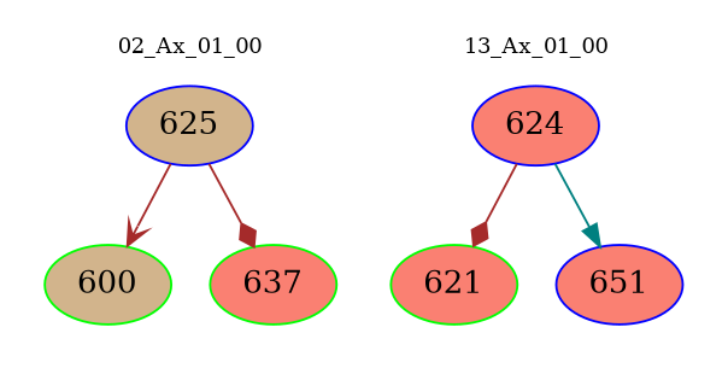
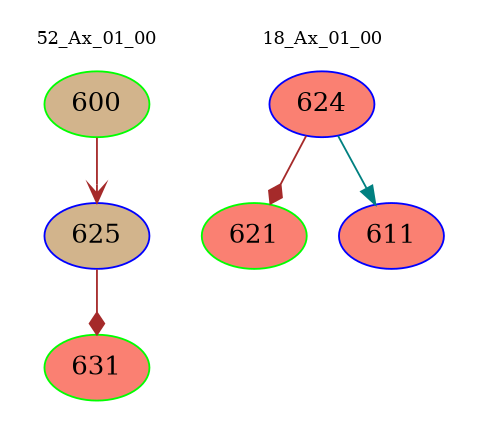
  digraph {
    node [color=blue fillcolor=salmon style=filled]
    edge [arrowhead=diamond color=brown]
    n1 [fillcolor=tan label=625]
    n2 [color=green fillcolor=tan label=600]
-   n3 [color=green label=637]
+   n3 [color=green label=631]
    n4 [label=624]
    n5 [color=green label=621]
-   n6 [label=651]
+   n6 [label=611]
    subgraph cluster_1 {
      color=white
      fontsize=10
-     label="02_Ax_01_00"
+     label="52_Ax_01_00"
      n1
      n2
      n3
    }
    subgraph cluster_2 {
      color=white
      fontsize=10
-     label="13_Ax_01_00"
+     label="18_Ax_01_00"
      n4
      n5
      n6
    }
-   n1 -> n2 [arrowhead=vee]
+   n2 -> n1 [arrowhead=vee]
    n1 -> n3
    n4 -> n5
    n4 -> n6 [arrowhead=normal color=teal]
  }
